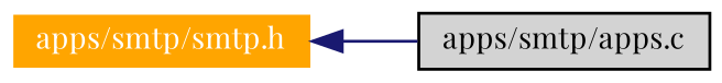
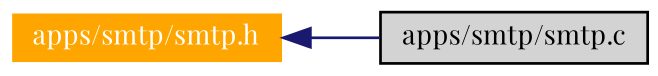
  digraph {
    rankdir=LR
    fontname="Playfair Display"
    node [fontname="Playfair Display" fontsize=10 shape=record style=filled]
    n1 [color=white fillcolor=orange fontcolor=white height=0.2 label="apps/smtp/smtp.h" width=0.4]
-   n2 [color=black fillcolor=lightgrey height=0.2 label="apps/smtp/apps.c" width=0.4]
+   n2 [color=black fillcolor=lightgrey height=0.2 label="apps/smtp/smtp.c" width=0.4]
    n1 -> n2 [color=midnightblue dir=back fontname="Playfair Display" fontsize=10 labelfontname=Helvetica labelfontsize=10 style=solid]
  }
